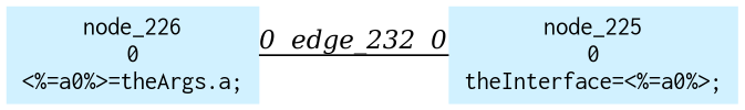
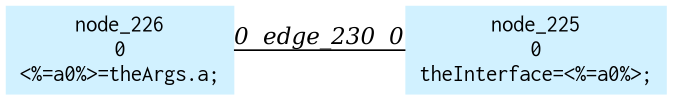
  digraph {
    rankdir=LR
    node [color="#d1f1ff" fontname=Courier shape=box style=filled]
    n1 [label="node_225\n0\ntheInterface=<%=a0%>;\n"]
    n2 [label="node_226\n0\n<%=a0%>=theArgs.a;\n"]
-   n2 -> n1 [arrowHead=none dir=none fontname="Times-Italic" headlabel=0 label=edge_232 taillabel=0]
+   n2 -> n1 [arrowHead=none dir=none fontname="Times-Italic" headlabel=0 label=edge_230 taillabel=0]
  }
